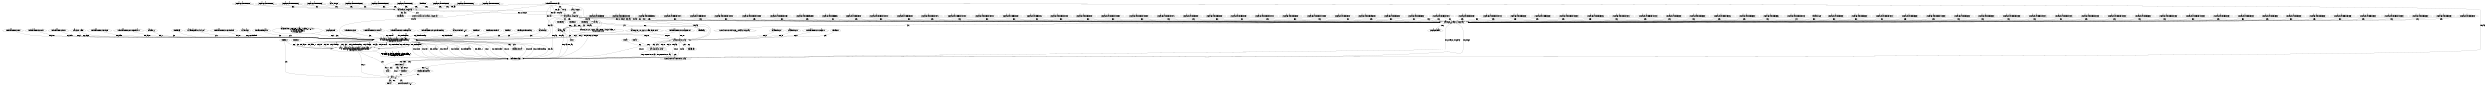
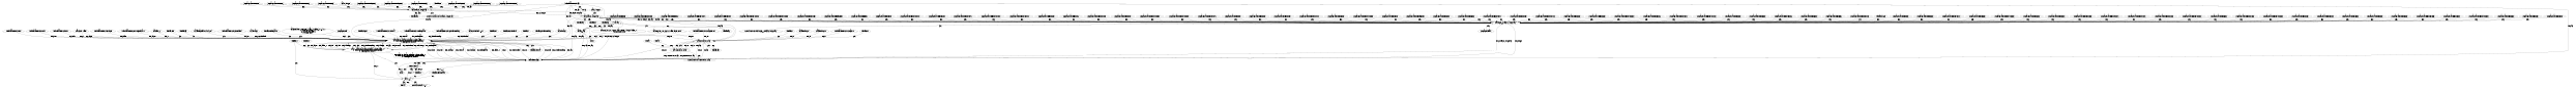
  digraph {
    n1 [label="(Call,cvt_flip(m->in_type, flip))"]
    n2 [label="(Call,in_type = cvt_flip(m->in_type, flip))"]
    n3 [label="(Call,!flip)"]
    n4 [label="(Call,match(ms, ml.magic, ml.nmagic, s, nbytes, offset + o,\n\t\t    mode, text, flip, recursion_level, printed_something,\n\t\t    need_separator, returnval))"]
    n5 [label="(Call,mconvert(ms, m, flip))"]
    n6 [label="(MethodReturn,RET)"]
    n7 [label="(Identifier,flip)"]
    n8 [label="(ControlStructure,switch (in_type = cvt_flip(m->in_type, flip)))"]
    n9 [label="(Call,flip = !flip)"]
    n10 [label="(Identifier,flip)"]
    n11 [label="(Call,rv = match(ms, ml.magic, ml.nmagic, s, nbytes, offset + o,\n\t\t    mode, text, flip, recursion_level, printed_something,\n\t\t    need_separator, returnval))"]
    n12 [label="(Identifier,returnval)"]
    n13 [label="(Call,!mconvert(ms, m, flip))"]
    n14 [label="(Identifier,flip)"]
    n15 [label="(Return,return rv;)"]
    n16 [label="(Call,cvt_flip(m->in_type, flip))"]
    n17 [label="(Identifier,flip)"]
    n18 [label="(ControlStructure,switch (cvt_flip(m->in_type, flip)))"]
    n19 [label="(MethodParameterIn,int flip)"]
    1000103
    n21 [label="(Block,)"]
    n22 [label="(Call,rv != 1)"]
    n23 [label="(Block,)"]
    n24 [label="(Literal,1)"]
    n25 [label="(ControlStructure,if (rv != 1))"]
    n26 [label="(Identifier,rv)"]
    n27 [label="(ControlStructure,if (!mconvert(ms, m, flip)))"]
+   n28 [label="(Identifier,m)"]
    n29 [label="(JumpTarget,case FILE_OPAND:)"]
    n30 [label="(Literal,1)"]
    n31 [label="(JumpTarget,case FILE_BESHORT:)"]
    n32 [label="(JumpTarget,case FILE_OPDIVIDE:)"]
    n33 [label="(JumpTarget,case FILE_OPXOR:)"]
    n34 [label="(JumpTarget,case FILE_OPMULTIPLY:)"]
    n35 [label="(JumpTarget,case FILE_LESHORT:)"]
    n36 [label="(Call,offset + o)"]
    n37 [label="(Identifier,rv)"]
    n38 [label="(Identifier,need_separator)"]
    n39 [label="(JumpTarget,mode)"]
    n40 [label="(JumpTarget,case FILE_BEID3:)"]
-   n41 [label="(MethodReturn,nbytes)"]
+   n41 [label="(Identifier,nbytes)"]
    n42 [label="(MethodParameterIn,int *returnval)"]
    n43 [label="(Call,m->in_type)"]
    n44 [label="(JumpTarget,case FILE_OPAND:)"]
    n45 [label="(MethodParameterIn,int *need_separator)"]
    n46 [label="(JumpTarget,case FILE_OPOR:)"]
    n47 [label="(MethodParameterIn,int *printed_something)"]
    n48 [label="(JumpTarget,case FILE_OPOR:)"]
    n49 [label="(Call,recursion_level >= 20)"]
    n50 [label="(JumpTarget,case FILE_BYTE:)"]
    n51 [label="(JumpTarget,case FILE_OPDIVIDE:)"]
    n52 [label="(Identifier,ms)"]
    n53 [label="(Identifier,ms)"]
    n54 [label="(JumpTarget,case FILE_BELONG:)"]
    n55 [label="(Identifier,need_separator)"]
    n56 [label="(JumpTarget,case FILE_OPMINUS:)"]
    n57 [label="(JumpTarget,case FILE_OPXOR:)"]
    n58 [label="(Call,file_mdump(m))"]
    n59 [label="(Call,file_mdump(m))"]
    n60 [label="(JumpTarget,default:)"]
    n61 [label="(Identifier,ms)"]
    n62 [label="(JumpTarget,case FILE_SHORT:)"]
    n63 [label="(JumpTarget,case FILE_LELONG:)"]
    n64 [label="(JumpTarget,case FILE_OPMODULO:)"]
    n65 [label="(JumpTarget,case FILE_OPMULTIPLY:)"]
    n66 [label="(JumpTarget,case FILE_OPDIVIDE:)"]
    n67 [label="(JumpTarget,case FILE_BESHORT:)"]
    n68 [label="(JumpTarget,case FILE_BEID3:)"]
    n69 [label="(JumpTarget,case FILE_MELONG:)"]
    n70 [label="(JumpTarget,case FILE_OPOR:)"]
    n71 [label="(JumpTarget,case FILE_OPMODULO:)"]
    n72 [label="(JumpTarget,case FILE_OPADD:)"]
    n73 [label="(JumpTarget,case FILE_OPMINUS:)"]
    n74 [label="(JumpTarget,case FILE_OPMODULO:)"]
    n75 [label="(JumpTarget,case FILE_OPMODULO:)"]
    n76 [label="(Identifier,flip)"]
    n77 [label="(JumpTarget,case FILE_BYTE:)"]
    n78 [label="(JumpTarget,case FILE_OPADD:)"]
    n79 [label="(Identifier,recursion_level)"]
    n80 [label="(JumpTarget,case FILE_LONG:)"]
    n81 [label="(JumpTarget,case FILE_OPDIVIDE:)"]
    n82 [label="(JumpTarget,case FILE_OPXOR:)"]
    n83 [label="(JumpTarget,case FILE_OPMULTIPLY:)"]
    n84 [label="(JumpTarget,case FILE_OPMULTIPLY:)"]
    n85 [label="(JumpTarget,case FILE_LONG:)"]
    n86 [label="(Identifier,s)"]
    n87 [label="(Identifier,printed_something)"]
    n88 [label="(JumpTarget,case FILE_OPMINUS:)"]
    n89 [label="(JumpTarget,case FILE_OPOR:)"]
    n90 [label="(JumpTarget,case FILE_OPAND:)"]
    n91 [label="(Call,ml.nmagic)"]
    n92 [label="(JumpTarget,case FILE_OPXOR:)"]
    n93 [label="(JumpTarget,case FILE_OPMODULO:)"]
    n94 [label="(JumpTarget,case FILE_OPAND:)"]
    n95 [label="(JumpTarget,case FILE_OPMULTIPLY:)"]
    n96 [label="(JumpTarget,case FILE_BELONG:)"]
    n97 [label="(JumpTarget,case FILE_OPOR:)"]
    n98 [label="(MethodParameterIn,struct magic_set *ms)"]
    n99 [label="(JumpTarget,case FILE_LESHORT:)"]
    n100 [label="(MethodParameterIn,int text)"]
    n101 [label="(MethodParameterIn,int mode)"]
    n102 [label="(Literal,0)"]
    n103 [label="(JumpTarget,case FILE_OPADD:)"]
    n104 [label="(MethodParameterIn,size_t o)"]
    n105 [label="(Call,nbytes < offset)"]
    n106 [label="(JumpTarget,case FILE_OPADD:)"]
    n107 [label="(JumpTarget,case FILE_OPMINUS:)"]
    n108 [label="(JumpTarget,case FILE_OPXOR:)"]
    n109 [label="(MethodParameterIn,size_t nbytes)"]
    n110 [label="(JumpTarget,case FILE_OPMODULO:)"]
    n111 [label="(JumpTarget,case FILE_OPAND:)"]
    n112 [label="(MethodParameterIn,struct magic *m)"]
    n113 [label="(JumpTarget,case FILE_OPAND:)"]
    n114 [label="(JumpTarget,case FILE_OPMULTIPLY:)"]
    n115 [label="(JumpTarget,case FILE_LELONG:)"]
    n116 [label="(MethodParameterIn,const unsigned char *s)"]
    n117 [label="(Call,mcopy(ms, p, m->type, m->flag & INDIR, s, (uint32_t)(offset + o),\n\t    (uint32_t)nbytes, count))"]
    n118 [label="(JumpTarget,case FILE_OPMINUS:)"]
    n119 [label="(JumpTarget,case FILE_OPMODULO:)"]
    n120 [label="(JumpTarget,case FILE_OPOR:)"]
    n121 [label="(JumpTarget,case FILE_OPADD:)"]
    n122 [label="(JumpTarget,case FILE_MELONG:)"]
    n123 [label="(JumpTarget,case FILE_OPAND:)"]
    n124 [label="(JumpTarget,case FILE_LEID3:)"]
    n125 [label="(JumpTarget,case FILE_OPDIVIDE:)"]
    n126 [label="(Identifier,rv)"]
    n127 [label="(Identifier,in_type)"]
    n128 [label="(JumpTarget,case FILE_OPOR:)"]
+   n129 [label="(Identifier,text)"]
    n130 [label="(Identifier,flip)"]
    n131 [label="(JumpTarget,case FILE_OPADD:)"]
    n132 [label="(JumpTarget,case FILE_OPMINUS:)"]
    n133 [label="(JumpTarget,case FILE_OPAND:)"]
    n134 [label="(JumpTarget,case FILE_OPMULTIPLY:)"]
    n135 [label="(Call,file_magicfind(ms, sbuf, &ml))"]
    n136 [label="(JumpTarget,case FILE_OPADD:)"]
-   n137 [label="(MethodParameterIn,int recursion_level)"]
+   n137 [label="(MethodParameterIn,int printed_level)"]
    n138 [label="(Identifier,ms)"]
    n139 [label="(Call,ml.magic)"]
    n140 [label="(Call,mcopy(ms, p, m->type, 0, s, offset, nbytes, count))"]
    n141 [label="(JumpTarget,case FILE_OPXOR:)"]
    n142 [label="(JumpTarget,case FILE_OPDIVIDE:)"]
    n143 [label="(JumpTarget,case FILE_OPMINUS:)"]
    n144 [label="(JumpTarget,case FILE_OPMINUS:)"]
    n145 [label="(JumpTarget,case FILE_OPDIVIDE:)"]
    n146 [label="(JumpTarget,case FILE_OPMODULO:)"]
    n147 [label="(JumpTarget,case FILE_OPADD:)"]
    n148 [label="(JumpTarget,case FILE_OPDIVIDE:)"]
    n149 [label="(JumpTarget,case FILE_OPMULTIPLY:)"]
    n150 [label="(JumpTarget,case FILE_LEID3:)"]
    n151 [label="(JumpTarget,case FILE_OPXOR:)"]
    n152 [label="(JumpTarget,case FILE_OPXOR:)"]
    n153 [label="(JumpTarget,case FILE_SHORT:)"]
    n154 [label="(JumpTarget,case FILE_OPOR:)"]
    n155 [label="(Call,fprintf(stderr, \"mget(type=%d, flag=%x, offset=%u, o=%zu, \"\n\t\t    \"nbytes=%zu, count=%u)\n\", m->type, m->flag, offset, o,\n\t\t    nbytes, count))"]
    n156 [label="(Call,m->in_type)"]
    n1 -> n2 [label="AST: "]
    n1 -> n2 [label="DDG: m->in_type"]
    n1 -> n2 [label="DDG: flip"]
    n1 -> n3 [label="DDG: flip"]
    n1 -> n4 [label="DDG: flip"]
    n1 -> n5 [label="DDG: flip"]
    n1 -> n6 [label="DDG: m->in_type"]
    n1 -> n6 [label="DDG: flip"]
    n1 -> n7 [label="CFG: "]
    n2 -> n1 [label="CFG: "]
    n2 -> n6 [label="DDG: cvt_flip(m->in_type, flip)"]
    n2 -> n6 [label="DDG: in_type"]
    n2 -> n8 [label="AST: "]
    n3 -> n9 [label="AST: "]
    n3 -> n9 [label="DDG: flip"]
    n3 -> n10 [label="CFG: "]
    n4 -> n6 [label="DDG: offset + o"]
    n4 -> n6 [label="DDG: s"]
    n4 -> n6 [label="DDG: recursion_level"]
    n4 -> n6 [label="DDG: ms"]
    n4 -> n6 [label="DDG: mode"]
    n4 -> n6 [label="DDG: printed_something"]
    n4 -> n6 [label="DDG: flip"]
    n4 -> n6 [label="DDG: nbytes"]
    n4 -> n6 [label="DDG: text"]
    n4 -> n6 [label="DDG: ml.magic"]
    n4 -> n6 [label="DDG: returnval"]
    n4 -> n6 [label="DDG: ml.nmagic"]
    n4 -> n6 [label="DDG: need_separator"]
    n4 -> n11 [label="AST: "]
    n4 -> n11 [label="DDG: printed_something"]
    n4 -> n11 [label="DDG: ml.magic"]
    n4 -> n11 [label="DDG: flip"]
    n4 -> n11 [label="DDG: returnval"]
    n4 -> n11 [label="DDG: recursion_level"]
    n4 -> n11 [label="DDG: mode"]
    n4 -> n11 [label="DDG: s"]
    n4 -> n11 [label="DDG: need_separator"]
    n4 -> n11 [label="DDG: nbytes"]
    n4 -> n11 [label="DDG: offset + o"]
    n4 -> n11 [label="DDG: ms"]
    n4 -> n11 [label="DDG: text"]
    n4 -> n11 [label="DDG: ml.nmagic"]
    n4 -> n12 [label="CFG: "]
    n5 -> n6 [label="DDG: m"]
    n5 -> n6 [label="DDG: flip"]
    n5 -> n6 [label="DDG: ms"]
    n5 -> n13 [label="AST: "]
    n5 -> n13 [label="DDG: ms"]
    n5 -> n13 [label="DDG: m"]
    n5 -> n13 [label="DDG: flip"]
    n5 -> n14 [label="CFG: "]
    n6 -> n15 [label="CFG: "]
    n7 -> n1 [label="AST: "]
    n9 -> n3 [label="CFG: "]
    n9 -> n4 [label="DDG: flip"]
    n9 -> n6 [label="DDG: flip"]
    n9 -> n6 [label="DDG: !flip"]
    n9 -> n21 [label="AST: "]
    n10 -> n3 [label="AST: "]
    n11 -> n4 [label="CFG: "]
    n11 -> n6 [label="DDG: match(ms, ml.magic, ml.nmagic, s, nbytes, offset + o,\n\t\t    mode, text, flip, recursion_level, printed_something,\n\t\t    need_separator, returnval)"]
    n11 -> n22 [label="DDG: rv"]
    n11 -> n23 [label="AST: "]
    n12 -> n4 [label="AST: "]
    n13 -> n5 [label="CFG: "]
    n13 -> n6 [label="DDG: !mconvert(ms, m, flip)"]
    n13 -> n6 [label="DDG: mconvert(ms, m, flip)"]
    n13 -> n27 [label="AST: "]
    n14 -> n5 [label="AST: "]
    n15 -> n6 [label="DDG: <RET>"]
    n15 -> n23 [label="AST: "]
    n15 -> n26 [label="CFG: "]
    n16 -> n1 [label="DDG: m->in_type"]
    n16 -> n1 [label="DDG: flip"]
    n16 -> n17 [label="CFG: "]
    n16 -> n18 [label="AST: "]
    n17 -> n16 [label="AST: "]
    n19 -> n1 [label="DDG: flip"]
-   n19 -> n3 [label="DDG: flip"]
+   n19 -> n3 [label="DDG: nbytes"]
    n19 -> n4 [label="DDG: flip"]
    n19 -> n5 [label="DDG: flip"]
    n19 -> n6 [label="DDG: flip"]
    n19 -> n9 [label="DDG: flip"]
    n19 -> n16 [label="DDG: flip"]
    n19 -> 1000103 [label="AST: "]
    n22 -> n6 [label="DDG: rv != 1"]
    n22 -> n6 [label="DDG: rv"]
    n22 -> n15 [label="DDG: rv"]
    n22 -> n24 [label="CFG: "]
    n22 -> n25 [label="AST: "]
    n24 -> n22 [label="AST: "]
    n26 -> n15 [label="AST: "]
    n26 -> n15 [label="DDG: rv"]
    n26 -> n22 [label="CFG: "]
+   n28 -> n5 [label="AST: "]
    n29 -> n2 [label="CFG: "]
    n30 -> n13 [label="CFG: "]
    n31 -> n16 [label="CFG: "]
    n32 -> n2 [label="CFG: "]
    n33 -> n2 [label="CFG: "]
    n34 -> n2 [label="CFG: "]
    n35 -> n16 [label="CFG: "]
    n36 -> n4 [label="AST: "]
    n37 -> n11 [label="CFG: "]
    n37 -> n22 [label="AST: "]
    n38 -> n4 [label="AST: "]
    n39 -> n4 [label="AST: "]
    n40 -> n16 [label="CFG: "]
    n41 -> n4 [label="AST: "]
    n42 -> n4 [label="DDG: returnval"]
    n43 -> n1 [label="AST: "]
    n44 -> n2 [label="CFG: "]
    n45 -> n4 [label="DDG: need_separator"]
    n46 -> n2 [label="CFG: "]
    n47 -> n4 [label="DDG: printed_something"]
    n48 -> n2 [label="CFG: "]
    n49 -> n4 [label="DDG: recursion_level"]
    n50 -> n2 [label="CFG: "]
    n51 -> n2 [label="CFG: "]
    n52 -> n9 [label="CFG: "]
    n53 -> n4 [label="AST: "]
    n54 -> n2 [label="CFG: "]
    n55 -> n22 [label="CFG: "]
    n56 -> n2 [label="CFG: "]
    n57 -> n2 [label="CFG: "]
    n58 -> n5 [label="DDG: m"]
    n59 -> n5 [label="DDG: m"]
-   n2 -> n60 [label="CFG: "]
+   n60 -> n2 [label="CFG: "]
    n61 -> n16 [label="CFG: "]
    n62 -> n16 [label="CFG: "]
    n63 -> n16 [label="CFG: "]
    n64 -> n2 [label="CFG: "]
    n65 -> n2 [label="CFG: "]
    n66 -> n2 [label="CFG: "]
    n67 -> n2 [label="CFG: "]
    n68 -> n2 [label="CFG: "]
    n69 -> n16 [label="CFG: "]
    n70 -> n2 [label="CFG: "]
    n71 -> n2 [label="CFG: "]
    n72 -> n2 [label="CFG: "]
    n73 -> n2 [label="CFG: "]
    n74 -> n2 [label="CFG: "]
    n75 -> n2 [label="CFG: "]
    n76 -> n9 [label="AST: "]
    n77 -> n16 [label="CFG: "]
    n78 -> n2 [label="CFG: "]
    n79 -> n4 [label="AST: "]
    n80 -> n2 [label="CFG: "]
    n81 -> n2 [label="CFG: "]
    n82 -> n2 [label="CFG: "]
    n83 -> n2 [label="CFG: "]
    n84 -> n2 [label="CFG: "]
    n85 -> n16 [label="CFG: "]
    n86 -> n4 [label="AST: "]
    n87 -> n4 [label="AST: "]
    n88 -> n2 [label="CFG: "]
    n89 -> n2 [label="CFG: "]
    n90 -> n2 [label="CFG: "]
    n91 -> n4 [label="AST: "]
    n92 -> n2 [label="CFG: "]
    n93 -> n2 [label="CFG: "]
    n94 -> n2 [label="CFG: "]
    n95 -> n2 [label="CFG: "]
    n96 -> n16 [label="CFG: "]
    n97 -> n2 [label="CFG: "]
    n98 -> n4 [label="DDG: ms"]
    n98 -> n5 [label="DDG: ms"]
    n99 -> n2 [label="CFG: "]
    n100 -> n4 [label="DDG: text"]
    n101 -> n4 [label="DDG: mode"]
    n102 -> n13 [label="CFG: "]
    n103 -> n2 [label="CFG: "]
    n104 -> n4 [label="DDG: o"]
    n105 -> n4 [label="DDG: nbytes"]
    n105 -> n4 [label="DDG: offset"]
    n106 -> n2 [label="CFG: "]
    n107 -> n2 [label="CFG: "]
    n108 -> n2 [label="CFG: "]
    n109 -> n4 [label="DDG: nbytes"]
    n110 -> n2 [label="CFG: "]
    n111 -> n2 [label="CFG: "]
    n112 -> n5 [label="DDG: m"]
    n113 -> n2 [label="CFG: "]
    n114 -> n2 [label="CFG: "]
    n115 -> n2 [label="CFG: "]
    n116 -> n4 [label="DDG: s"]
    n117 -> n4 [label="DDG: s"]
    n117 -> n5 [label="DDG: ms"]
    n118 -> n2 [label="CFG: "]
    n119 -> n2 [label="CFG: "]
    n120 -> n2 [label="CFG: "]
    n121 -> n2 [label="CFG: "]
    n122 -> n2 [label="CFG: "]
    n123 -> n2 [label="CFG: "]
    n124 -> n2 [label="CFG: "]
    n125 -> n2 [label="CFG: "]
    n126 -> n11 [label="AST: "]
    n127 -> n2 [label="AST: "]
    n128 -> n2 [label="CFG: "]
+   n129 -> n4 [label="AST: "]
    n130 -> n4 [label="AST: "]
    n131 -> n2 [label="CFG: "]
    n132 -> n2 [label="CFG: "]
    n133 -> n2 [label="CFG: "]
    n134 -> n2 [label="CFG: "]
    n135 -> n4 [label="DDG: ms"]
    n136 -> n2 [label="CFG: "]
    n137 -> n4 [label="DDG: recursion_level"]
    n138 -> n5 [label="AST: "]
    n139 -> n4 [label="AST: "]
    n140 -> n4 [label="DDG: s"]
    n140 -> n5 [label="DDG: ms"]
    n141 -> n2 [label="CFG: "]
    n142 -> n2 [label="CFG: "]
    n143 -> n2 [label="CFG: "]
    n144 -> n2 [label="CFG: "]
    n145 -> n2 [label="CFG: "]
    n146 -> n2 [label="CFG: "]
    n147 -> n2 [label="CFG: "]
    n148 -> n2 [label="CFG: "]
    n149 -> n2 [label="CFG: "]
    n150 -> n16 [label="CFG: "]
    n151 -> n2 [label="CFG: "]
    n152 -> n2 [label="CFG: "]
    n153 -> n2 [label="CFG: "]
    n154 -> n2 [label="CFG: "]
    n155 -> n4 [label="DDG: o"]
    n156 -> n16 [label="AST: "]
  }
